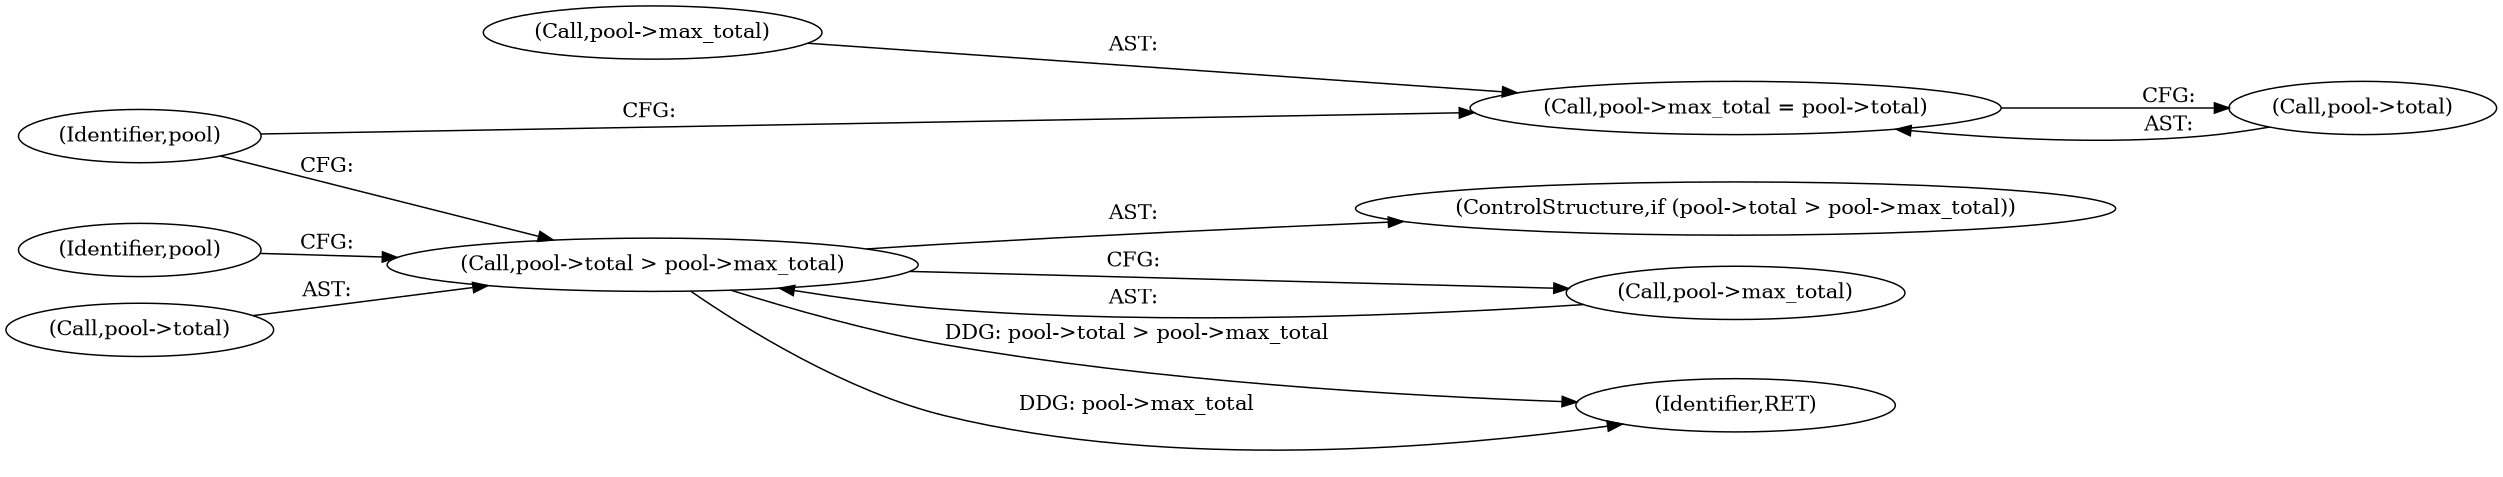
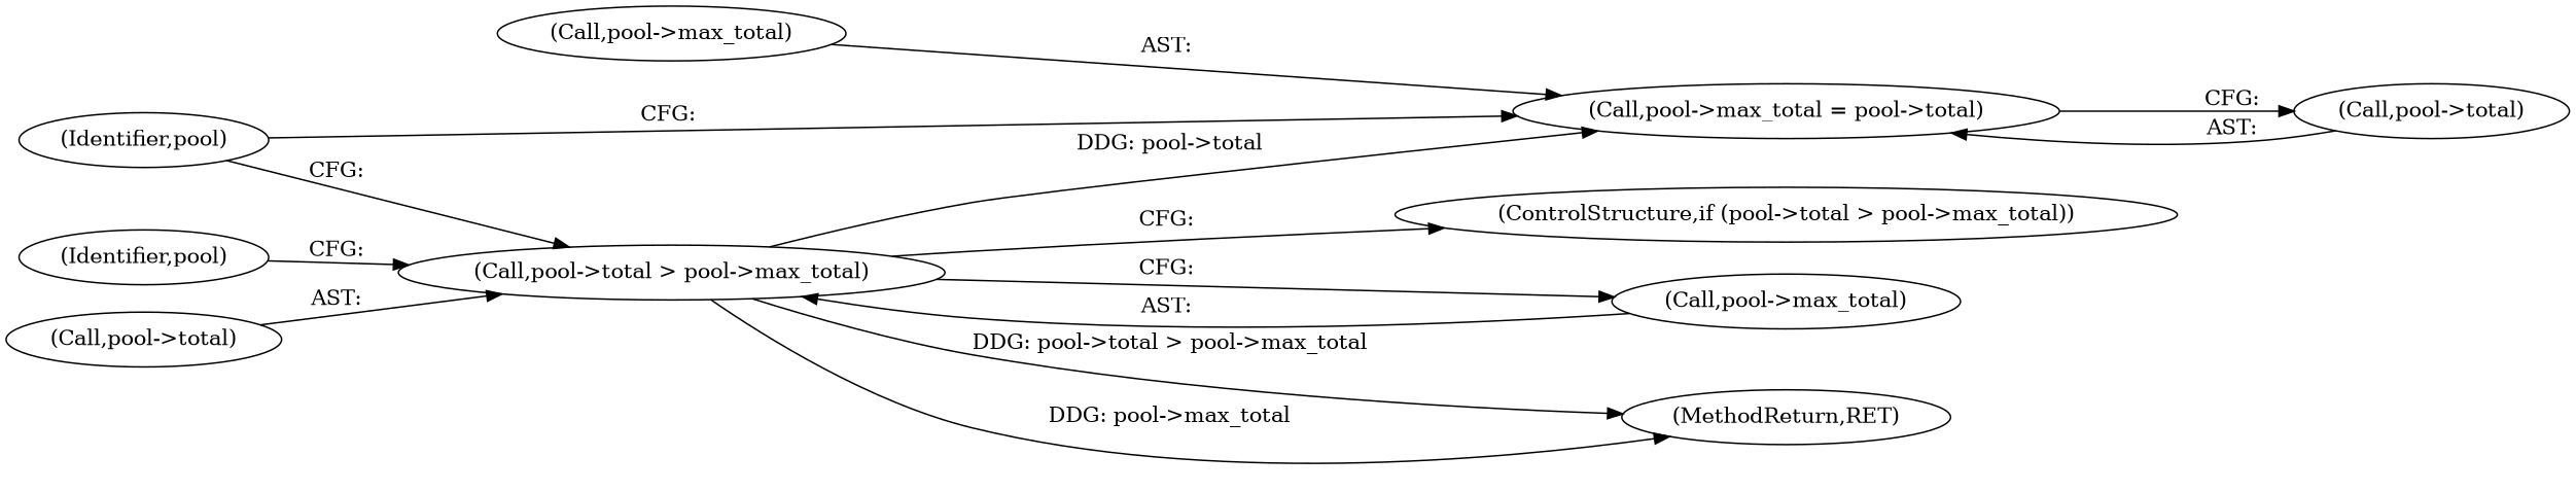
  digraph {
    rankdir=LR
    n1 [label="(Call,pool->total > pool->max_total)"]
    n2 [label="(Call,pool->max_total = pool->total)"]
    n3 [label="(Call,pool->max_total)"]
-   n4 [label="(Identifier,RET)"]
+   n4 [label="(MethodReturn,RET)"]
    n5 [label="(ControlStructure,if (pool->total > pool->max_total))"]
    n6 [label="(Call,pool->total)"]
    n7 [label="(Call,pool->max_total)"]
    n8 [label="(Identifier,pool)"]
    n9 [label="(Identifier,pool)"]
    n10 [label="(Call,pool->total)"]
+   n1 -> n2 [label="DDG: pool->total"]
    n1 -> n3 [label="CFG: "]
    n1 -> n4 [label="DDG: pool->total > pool->max_total"]
    n1 -> n4 [label="DDG: pool->max_total"]
-   n1 -> n5 [label="AST: "]
+   n1 -> n5 [label="CFG: "]
    n2 -> n6 [label="CFG: "]
    n3 -> n1 [label="AST: "]
    n6 -> n2 [label="AST: "]
    n7 -> n2 [label="AST: "]
    n8 -> n1 [label="CFG: "]
    n9 -> n1 [label="CFG: "]
    n9 -> n2 [label="CFG: "]
    n10 -> n1 [label="AST: "]
  }
